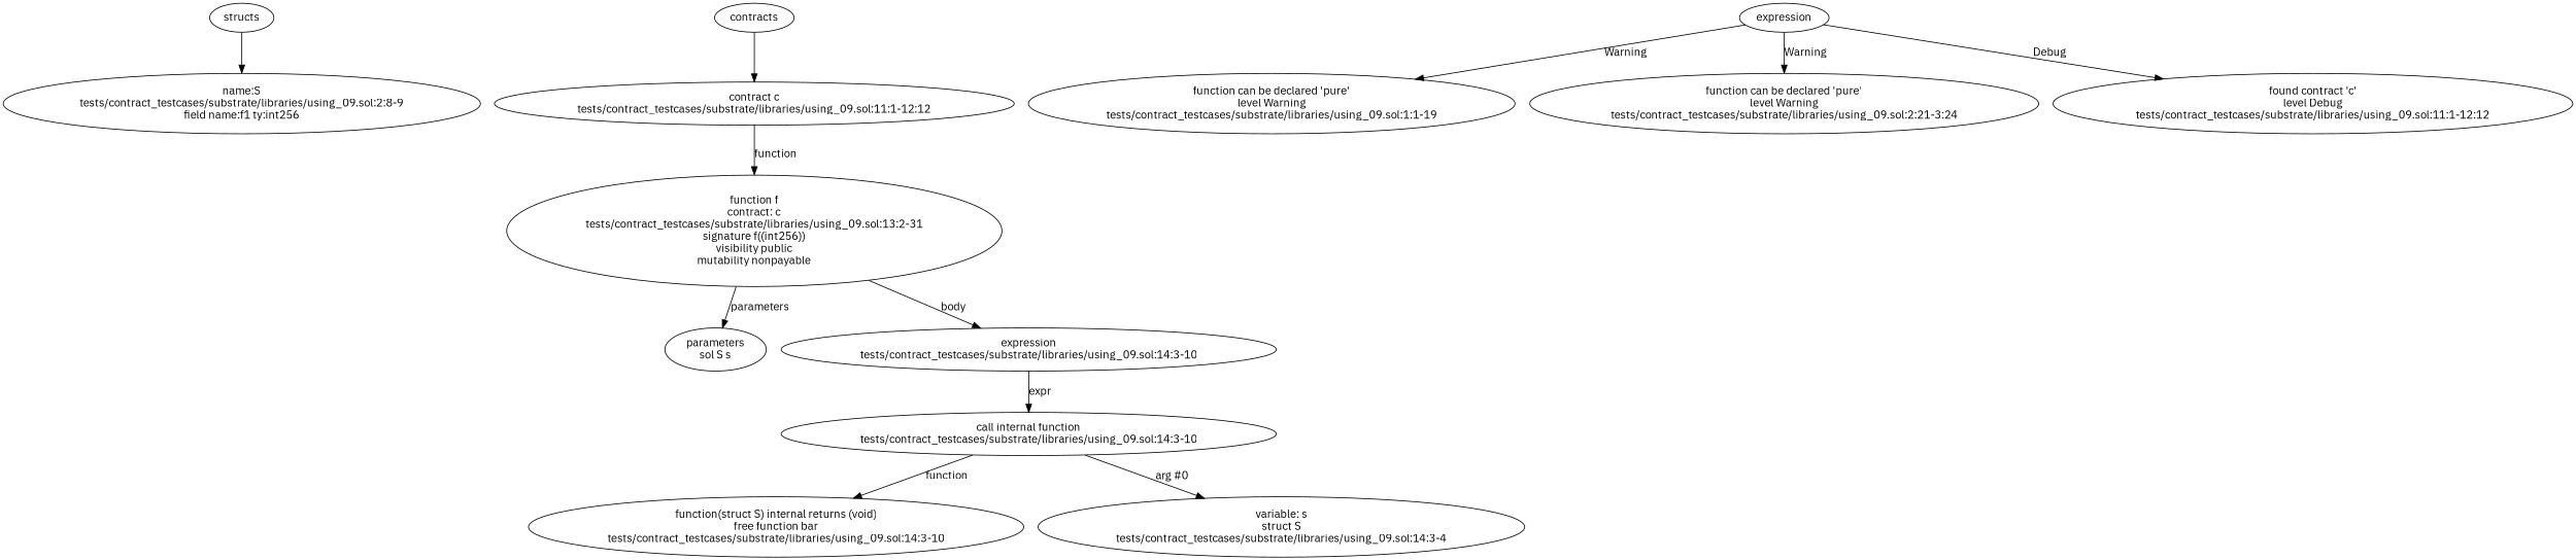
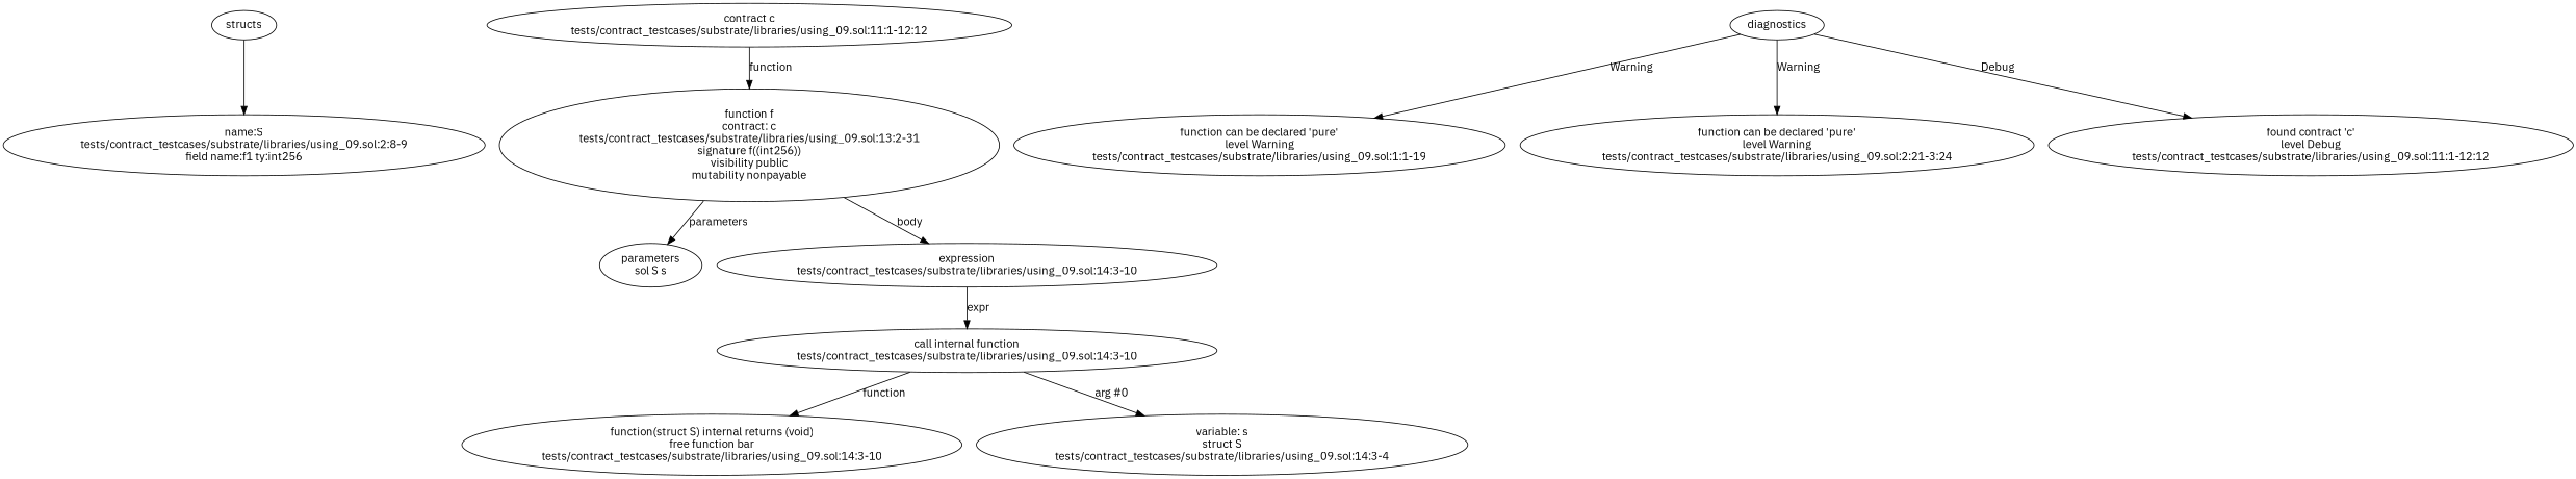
  strict digraph {
    fontname="IBM Plex Sans"
    node [fontname="IBM Plex Sans"]
    edge [fontname="IBM Plex Sans"]
    n1 [label="name:S\ntests/contract_testcases/substrate/libraries/using_09.sol:2:8-9\nfield name:f1 ty:int256"]
    n2 [label="contract c\ntests/contract_testcases/substrate/libraries/using_09.sol:11:1-12:12"]
    n3 [label="function f\ncontract: c\ntests/contract_testcases/substrate/libraries/using_09.sol:13:2-31\nsignature f((int256))\nvisibility public\nmutability nonpayable"]
    n4 [label="parameters\nsol S s"]
    n5 [label="expression\ntests/contract_testcases/substrate/libraries/using_09.sol:14:3-10"]
    n6 [label="call internal function\ntests/contract_testcases/substrate/libraries/using_09.sol:14:3-10"]
    n7 [label="function(struct S) internal returns (void)\nfree function bar\ntests/contract_testcases/substrate/libraries/using_09.sol:14:3-10"]
    n8 [label="variable: s\nstruct S\ntests/contract_testcases/substrate/libraries/using_09.sol:14:3-4"]
    n9 [label="function can be declared 'pure'\nlevel Warning\ntests/contract_testcases/substrate/libraries/using_09.sol:1:1-19"]
    n10 [label="function can be declared 'pure'\nlevel Warning\ntests/contract_testcases/substrate/libraries/using_09.sol:2:21-3:24"]
    n11 [label="found contract 'c'\nlevel Debug\ntests/contract_testcases/substrate/libraries/using_09.sol:11:1-12:12"]
    structs
-   contracts
-   diagnostics [label=expression]
+   diagnostics
    n2 -> n3 [label=function]
    n3 -> n4 [label=parameters]
    n3 -> n5 [label=body]
    n5 -> n6 [label=expr]
    n6 -> n7 [label=function]
    n6 -> n8 [label="arg #0"]
    structs -> n1
-   contracts -> n2
    diagnostics -> n9 [label=Warning]
    diagnostics -> n10 [label=Warning]
    diagnostics -> n11 [label=Debug]
  }
